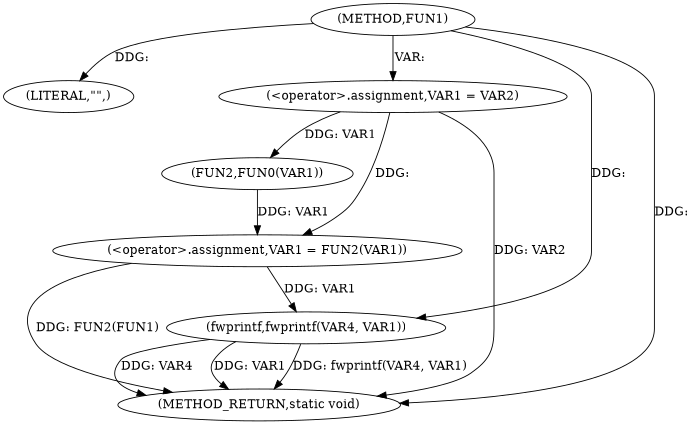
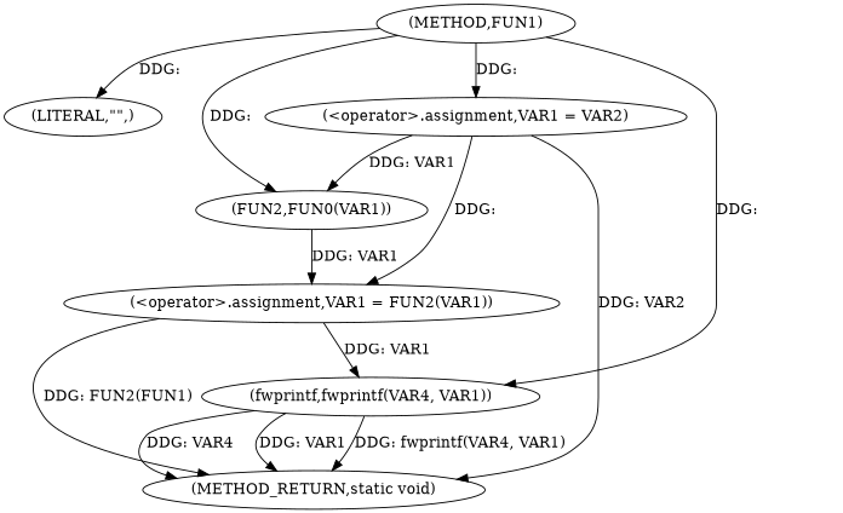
  digraph {
    n1 [label="(METHOD,FUN1)"]
    n2 [label="(LITERAL,\"\",)"]
    n3 [label="(<operator>.assignment,VAR1 = VAR2)"]
    n4 [label="(FUN2,FUN0(VAR1))"]
    n5 [label="(fwprintf,fwprintf(VAR4, VAR1))"]
    n6 [label="(<operator>.assignment,VAR1 = FUN2(VAR1))"]
    n7 [label="(METHOD_RETURN,static void)"]
    n1 -> n2 [label="DDG: "]
-   n1 -> n3 [label="VAR: "]
-   n1 -> n7 [label="DDG: "]
+   n1 -> n3 [label="DDG: "]
+   n1 -> n4 [label="DDG: "]
    n1 -> n5 [label="DDG: "]
    n3 -> n4 [label="DDG: VAR1"]
    n3 -> n6 [label="DDG: "]
    n3 -> n7 [label="DDG: VAR2"]
    n4 -> n6 [label="DDG: VAR1"]
    n5 -> n7 [label="DDG: VAR4"]
    n5 -> n7 [label="DDG: VAR1"]
    n5 -> n7 [label="DDG: fwprintf(VAR4, VAR1)"]
    n6 -> n5 [label="DDG: VAR1"]
    n6 -> n7 [label="DDG: FUN2(FUN1)"]
  }
